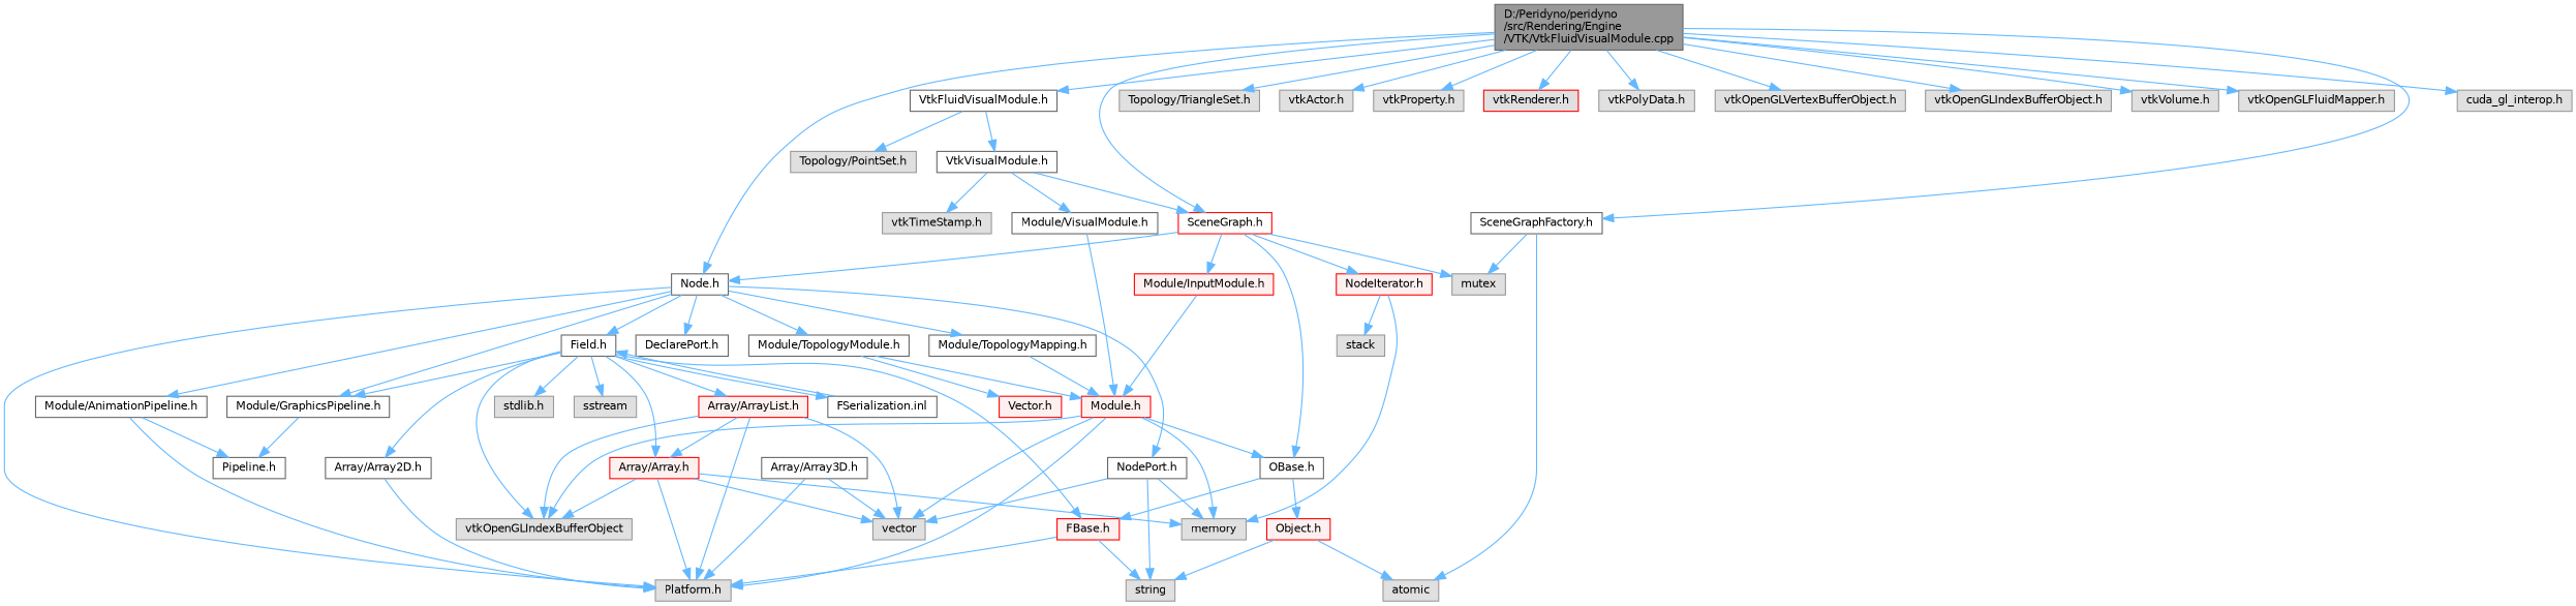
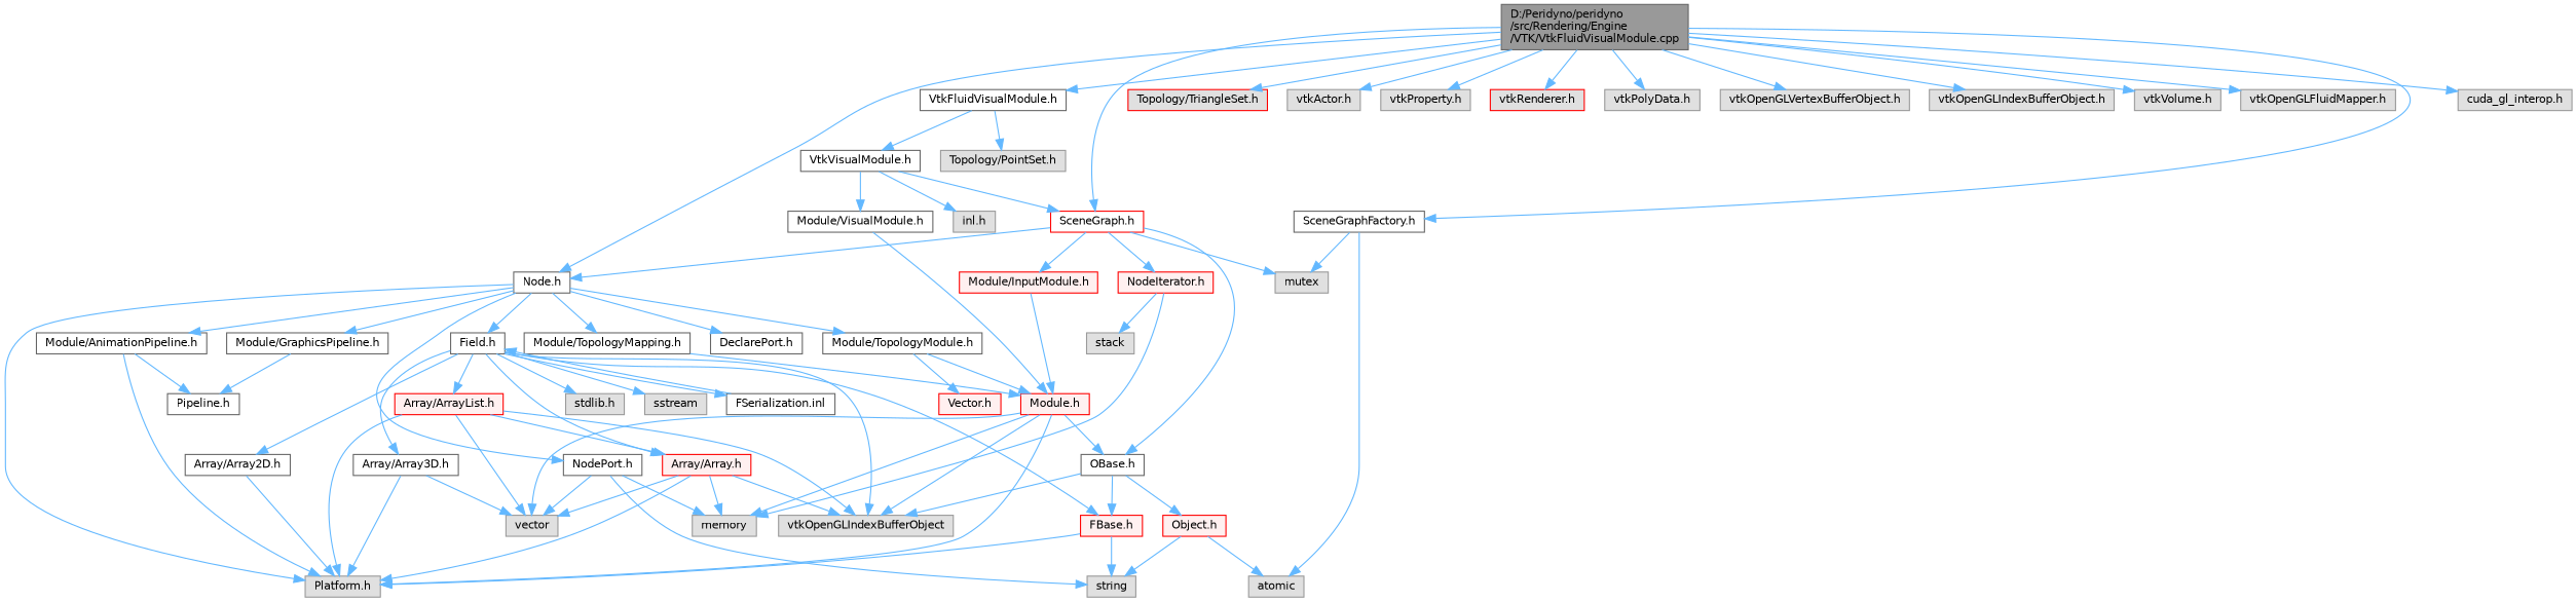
  digraph {
    node [color=grey60 fillcolor="#E0E0E0" fontname=Helvetica fontsize=10 shape=box style=filled]
    edge [color=steelblue1 fontname=Helvetica fontsize=10 labelfontname=Helvetica labelfontsize=10 style=solid]
    n1 [color=gray40 fillcolor=grey60 fontcolor=black height=0.2 label="D:/Peridyno/peridyno\l/src/Rendering/Engine\l/VTK/VtkFluidVisualModule.cpp" width=0.4]
    n2 [color=grey40 fillcolor=white height=0.2 label="VtkFluidVisualModule.h" width=0.4]
    n3 [color=grey40 fillcolor=white height=0.2 label="Node.h" width=0.4]
    n4 [color=red fillcolor=white height=0.2 label="SceneGraph.h" width=0.4]
-   n5 [height=0.2 label="Topology/TriangleSet.h" width=0.4]
+   n5 [color=red height=0.2 label="Topology/TriangleSet.h" width=0.4]
    n6 [height=0.2 label="vtkActor.h" width=0.4]
    n7 [height=0.2 label="vtkProperty.h" width=0.4]
    n8 [color=red height=0.2 label="vtkRenderer.h" width=0.4]
    n9 [height=0.2 label="vtkPolyData.h" width=0.4]
    n10 [height=0.2 label="vtkOpenGLVertexBufferObject.h" width=0.4]
    n11 [height=0.2 label="vtkOpenGLIndexBufferObject.h" width=0.4]
    n12 [height=0.2 label="vtkVolume.h" width=0.4]
    n13 [height=0.2 label="vtkOpenGLFluidMapper.h" width=0.4]
    n14 [color=grey40 fillcolor=white height=0.2 label="SceneGraphFactory.h" width=0.4]
    n15 [height=0.2 label="cuda_gl_interop.h" width=0.4]
    n16 [color=grey40 fillcolor=white height=0.2 label="VtkVisualModule.h" width=0.4]
    n17 [height=0.2 label="Topology/PointSet.h" width=0.4]
    n18 [height=0.2 label="Platform.h" width=0.4]
    n19 [color=grey40 fillcolor=white height=0.2 label="Field.h" width=0.4]
    n20 [color=grey40 fillcolor=white height=0.2 label="DeclarePort.h" width=0.4]
    n21 [color=grey40 fillcolor=white height=0.2 label="NodePort.h" width=0.4]
    n22 [color=grey40 fillcolor=white height=0.2 label="Module/TopologyModule.h" width=0.4]
    n23 [color=grey40 fillcolor=white height=0.2 label="Module/TopologyMapping.h" width=0.4]
    n24 [color=grey40 fillcolor=white height=0.2 label="Module/AnimationPipeline.h" width=0.4]
    n25 [color=grey40 fillcolor=white height=0.2 label="Module/GraphicsPipeline.h" width=0.4]
    n26 [color=grey40 fillcolor=white height=0.2 label="OBase.h" width=0.4]
    n27 [color=red fillcolor="#FFF0F0" height=0.2 label="NodeIterator.h" width=0.4]
    n28 [color=red fillcolor="#FFF0F0" height=0.2 label="Module/InputModule.h" width=0.4]
    n29 [height=0.2 label=mutex width=0.4]
    n30 [height=0.2 label=atomic width=0.4]
    n31 [color=grey40 fillcolor=white height=0.2 label="Module/VisualModule.h" width=0.4]
-   n32 [height=0.2 label="vtkTimeStamp.h" width=0.4]
+   n32 [height=0.2 label="inl.h" width=0.4]
    n33 [color=red fillcolor="#FFF0F0" height=0.2 label="Module.h" width=0.4]
    n34 [height=0.2 label=memory width=0.4]
    n35 [height=0.2 label=vector width=0.4]
    n36 [height=0.2 label=vtkOpenGLIndexBufferObject width=0.4]
    n37 [color=red fillcolor="#FFF0F0" height=0.2 label="FBase.h" width=0.4]
    n38 [color=red fillcolor="#FFF0F0" height=0.2 label="Object.h" width=0.4]
    n39 [height=0.2 label=string width=0.4]
    n40 [height=0.2 label="stdlib.h" width=0.4]
    n41 [height=0.2 label=sstream width=0.4]
    n42 [color=red fillcolor="#FFF0F0" height=0.2 label="Array/Array.h" width=0.4]
    n43 [color=grey40 fillcolor=white height=0.2 label="Array/Array2D.h" width=0.4]
    n44 [color=grey40 fillcolor=white height=0.2 label="Array/Array3D.h" width=0.4]
    n45 [color=red fillcolor="#FFF0F0" height=0.2 label="Array/ArrayList.h" width=0.4]
    n46 [color=grey40 fillcolor=white height=0.2 label="FSerialization.inl" width=0.4]
    n47 [color=red fillcolor="#FFF0F0" height=0.2 label="Vector.h" width=0.4]
    n48 [color=grey40 fillcolor=white height=0.2 label="Pipeline.h" width=0.4]
    n49 [height=0.2 label=stack width=0.4]
    n1 -> n2
    n1 -> n3
    n1 -> n4
    n1 -> n5
    n1 -> n6
    n1 -> n7
    n1 -> n8
    n1 -> n9
    n1 -> n10
    n1 -> n11
    n1 -> n12
    n1 -> n13
    n1 -> n14
    n1 -> n15
    n2 -> n16
    n2 -> n17
    n3 -> n18
    n3 -> n19
    n3 -> n20
    n3 -> n21
    n3 -> n22
    n3 -> n23
    n3 -> n24
    n3 -> n25
    n4 -> n3
    n4 -> n26
    n4 -> n27
    n4 -> n28
    n4 -> n29
    n14 -> n29
    n14 -> n30
    n16 -> n4
    n16 -> n31
    n16 -> n32
    n19 -> n36
    n19 -> n37
    n19 -> n40
    n19 -> n41
    n19 -> n42
    n19 -> n43
-   n19 -> n25
+   n19 -> n44
    n19 -> n45
    n19 -> n46
    n21 -> n34
    n21 -> n35
    n21 -> n39
    n22 -> n33
    n22 -> n47
    n23 -> n33
    n24 -> n18
    n24 -> n48
    n25 -> n48
+   n26 -> n36
    n26 -> n37
    n26 -> n38
    n27 -> n34
    n27 -> n49
    n28 -> n33
    n31 -> n33
    n33 -> n18
    n33 -> n26
    n33 -> n34
    n33 -> n35
    n33 -> n36
    n37 -> n18
    n37 -> n39
    n38 -> n30
    n38 -> n39
    n42 -> n18
    n42 -> n34
    n42 -> n35
    n42 -> n36
    n43 -> n18
    n44 -> n18
    n44 -> n35
    n45 -> n18
    n45 -> n35
    n45 -> n36
    n45 -> n42
    n46 -> n19
  }
